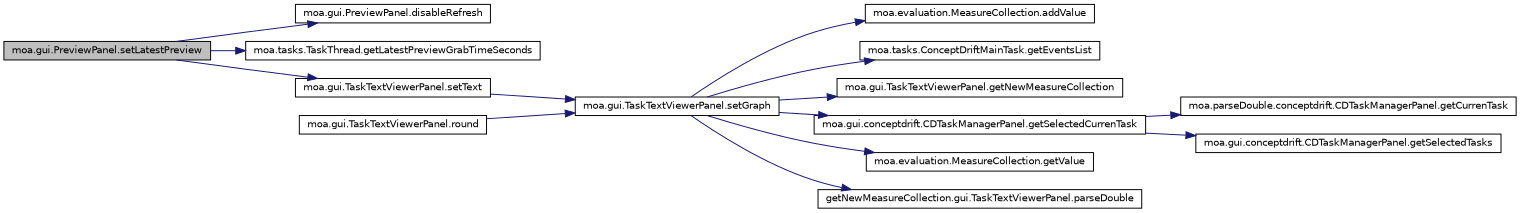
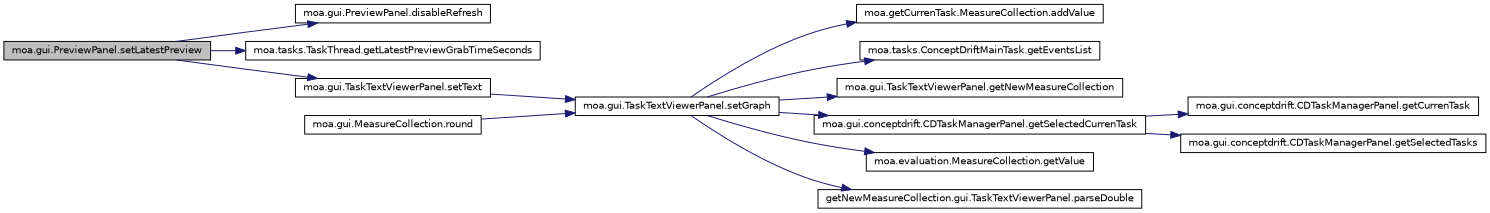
  digraph {
    rankdir=LR
    node [color=black fillcolor=white fontname=Helvetica fontsize=10 shape=record style=filled]
    edge [color=midnightblue fontname=Helvetica fontsize=10 labelfontname=Helvetica labelfontsize=10 style=solid]
    n1 [fillcolor=grey75 fontcolor=black height=0.2 label="moa.gui.PreviewPanel.setLatestPreview" width=0.4]
    n2 [height=0.2 label="moa.gui.PreviewPanel.disableRefresh" width=0.4]
    n3 [height=0.2 label="moa.tasks.TaskThread.getLatestPreviewGrabTimeSeconds" width=0.4]
    n4 [height=0.2 label="moa.gui.TaskTextViewerPanel.setText" width=0.4]
    n5 [height=0.2 label="moa.gui.TaskTextViewerPanel.setGraph" width=0.4]
-   n6 [height=0.2 label="moa.evaluation.MeasureCollection.addValue" width=0.4]
+   n6 [height=0.2 label="moa.getCurrenTask.MeasureCollection.addValue" width=0.4]
    n7 [height=0.2 label="moa.tasks.ConceptDriftMainTask.getEventsList" width=0.4]
    n8 [height=0.2 label="moa.gui.TaskTextViewerPanel.getNewMeasureCollection" width=0.4]
    n9 [height=0.2 label="moa.gui.conceptdrift.CDTaskManagerPanel.getSelectedCurrenTask" width=0.4]
    n10 [height=0.2 label="moa.evaluation.MeasureCollection.getValue" width=0.4]
    n11 [height=0.2 label="getNewMeasureCollection.gui.TaskTextViewerPanel.parseDouble" width=0.4]
-   n12 [height=0.2 label="moa.parseDouble.conceptdrift.CDTaskManagerPanel.getCurrenTask" width=0.4]
+   n12 [height=0.2 label="moa.gui.conceptdrift.CDTaskManagerPanel.getCurrenTask" width=0.4]
    n13 [height=0.2 label="moa.gui.conceptdrift.CDTaskManagerPanel.getSelectedTasks" width=0.4]
-   n14 [height=0.2 label="moa.gui.TaskTextViewerPanel.round" width=0.4]
+   n14 [height=0.2 label="moa.gui.MeasureCollection.round" width=0.4]
    n1 -> n2
    n1 -> n3
    n1 -> n4
    n4 -> n5
    n5 -> n6
    n5 -> n7
    n5 -> n8
    n5 -> n9
    n5 -> n10
    n5 -> n11
    n9 -> n12
    n9 -> n13
    n14 -> n5
  }
